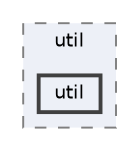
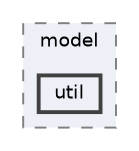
  digraph {
    compound=true
    fontname="DejaVu Sans"
    n1 [color=grey25 fillcolor="#edf0f7" fontname="DejaVu Sans" fontsize=10 height=0.2 label=util shape=box style="filled,bold" width=0.4]
    subgraph cluster_1 {
      bgcolor="#edf0f7"
      fontsize=10
-     label=util
+     label=model
      pencolor=grey50
      style="filled,dashed"
      n1
    }
  }
